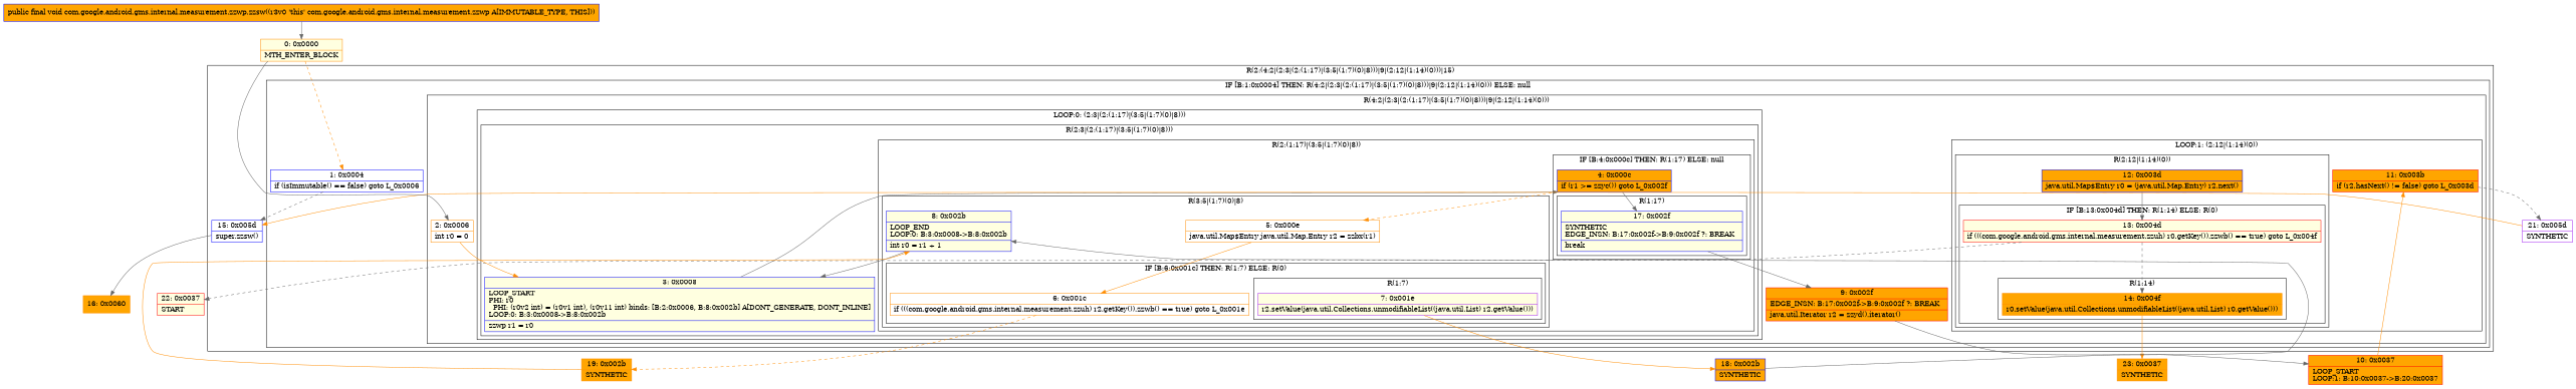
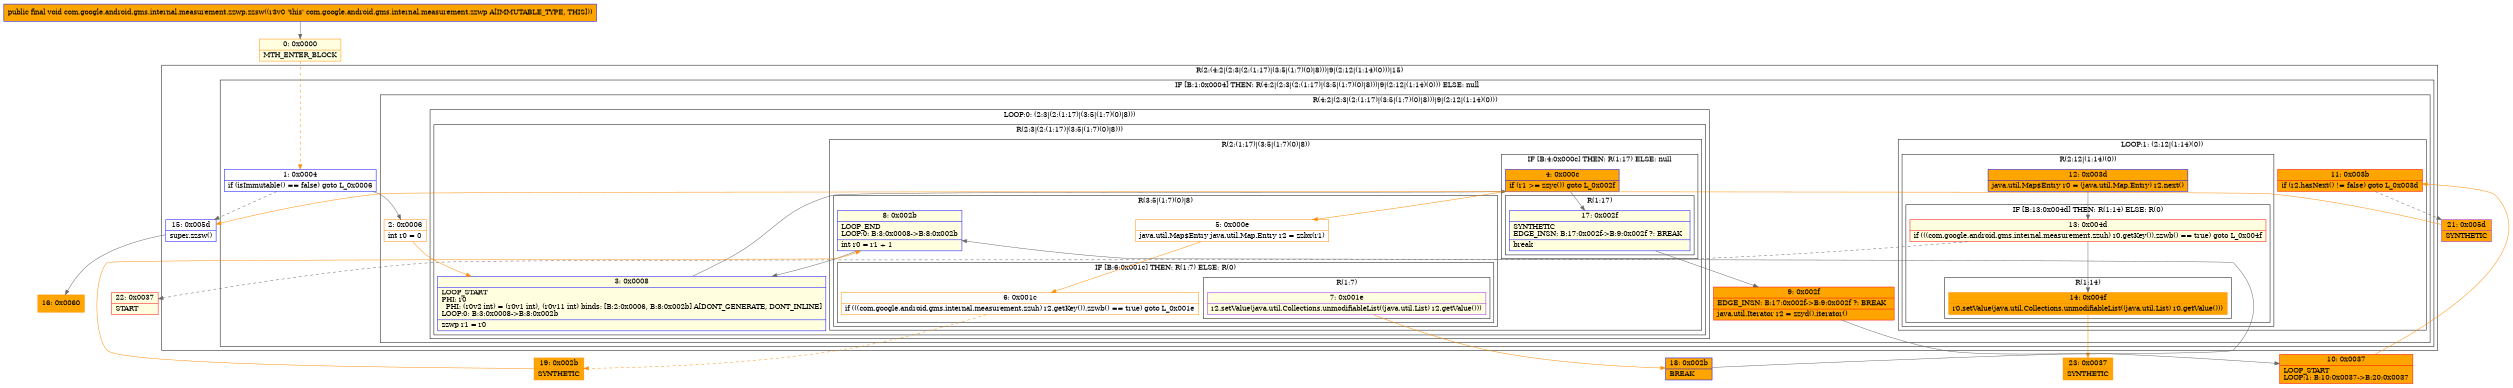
  digraph {
    node [color=blue fillcolor=orange shape=record style=filled]
    edge [color=gray40]
    n1 [fillcolor=lightyellow label="{17\:\ 0x002f|SYNTHETIC\lEDGE_INSN: B:17:0x002f\-\>B:9:0x002f ?: BREAK  \l|break\l}"]
    n2 [label="{4\:\ 0x000c|if (r1 \>= zzyc()) goto L_0x002f\l}"]
    n3 [color=purple fillcolor=lightyellow label="{7\:\ 0x001e|r2.setValue(java.util.Collections.unmodifiableList((java.util.List) r2.getValue()))\l}"]
    n4 [color=darkorange fillcolor=white label="{6\:\ 0x001c|if (((com.google.android.gms.internal.measurement.zzuh) r2.getKey()).zzwb() == true) goto L_0x001e\l}"]
    n5 [color=darkorange fillcolor=white label="{5\:\ 0x000e|java.util.Map$Entry java.util.Map.Entry r2 = zzbx(r1)\l}"]
    n6 [fillcolor=lightyellow label="{8\:\ 0x002b|LOOP_END\lLOOP:0: B:3:0x0008\-\>B:8:0x002b\l|int r0 = r1 + 1\l}"]
    n7 [fillcolor=lightyellow label="{3\:\ 0x0008|LOOP_START\lPHI: r0 \l  PHI: (r0v2 int) = (r0v1 int), (r0v11 int) binds: [B:2:0x0006, B:8:0x002b] A[DONT_GENERATE, DONT_INLINE]\lLOOP:0: B:3:0x0008\-\>B:8:0x002b\l|zzwp r1 = r0\l}"]
    n8 [color=darkorange label="{14\:\ 0x004f|r0.setValue(java.util.Collections.unmodifiableList((java.util.List) r0.getValue()))\l}"]
    n9 [color=red fillcolor=lightyellow label="{13\:\ 0x004d|if (((com.google.android.gms.internal.measurement.zzuh) r0.getKey()).zzwb() == true) goto L_0x004f\l}"]
    n10 [label="{12\:\ 0x003d|java.util.Map$Entry r0 = (java.util.Map.Entry) r2.next()\l}"]
    n11 [color=red label="{11\:\ 0x003b|if (r2.hasNext() != false) goto L_0x003d\l}"]
    n12 [color=darkorange fillcolor=white label="{2\:\ 0x0006|int r0 = 0\l}"]
    n13 [color=red label="{9\:\ 0x002f|EDGE_INSN: B:17:0x002f\-\>B:9:0x002f ?: BREAK  \l|java.util.Iterator r2 = zzyd().iterator()\l}"]
    n14 [fillcolor=white label="{1\:\ 0x0004|if (isImmutable() == false) goto L_0x0006\l}"]
    n15 [fillcolor=white label="{15\:\ 0x005d|super.zzsw()\l}"]
-   n16 [label="{18\:\ 0x002b|SYNTHETIC\l}"]
+   n16 [label="{18\:\ 0x002b|BREAK\l}"]
    n17 [color=darkorange label="{19\:\ 0x002b|SYNTHETIC\l}"]
    n18 [color=darkorange label="{23\:\ 0x0037|SYNTHETIC\l}"]
    n19 [color=red fillcolor=lightyellow label="{22\:\ 0x0037|START\l}"]
-   n20 [color=purple fillcolor=white label="{21\:\ 0x005d|SYNTHETIC\l}"]
+   n20 [color=purple label="{21\:\ 0x005d|SYNTHETIC\l}"]
    n21 [color=red label="{10\:\ 0x0037|LOOP_START\lLOOP:1: B:10:0x0037\-\>B:20:0x0037\l}"]
    n22 [color=darkorange label="{16\:\ 0x0060}"]
    n23 [color=darkorange fillcolor=lightyellow label="{0\:\ 0x0000|MTH_ENTER_BLOCK\l}"]
    n24 [label="{public final void com.google.android.gms.internal.measurement.zzwp.zzsw((r3v0 'this' com.google.android.gms.internal.measurement.zzwp A[IMMUTABLE_TYPE, THIS])) }"]
    subgraph cluster_1 {
      label="R(2:(4:2|(2:3|(2:(1:17)|(3:5|(1:7)(0)|8)))|9|(2:12|(1:14)(0)))|15)"
      n15
      subgraph cluster_2 {
        label="IF [B:1:0x0004] THEN: R(4:2|(2:3|(2:(1:17)|(3:5|(1:7)(0)|8)))|9|(2:12|(1:14)(0))) ELSE: null"
        n14
        subgraph cluster_3 {
          label="R(4:2|(2:3|(2:(1:17)|(3:5|(1:7)(0)|8)))|9|(2:12|(1:14)(0)))"
          n12
          n13
          subgraph cluster_4 {
            label="LOOP:0: (2:3|(2:(1:17)|(3:5|(1:7)(0)|8)))"
            subgraph cluster_5 {
              label="R(2:3|(2:(1:17)|(3:5|(1:7)(0)|8)))"
              n7
              subgraph cluster_6 {
                label="R(2:(1:17)|(3:5|(1:7)(0)|8))"
                subgraph cluster_7 {
                  label="IF [B:4:0x000c] THEN: R(1:17) ELSE: null"
                  n2
                  subgraph cluster_8 {
                    label="R(1:17)"
                    n1
                  }
                }
                subgraph cluster_9 {
                  label="R(3:5|(1:7)(0)|8)"
                  n5
                  n6
                  subgraph cluster_10 {
                    label="IF [B:6:0x001c] THEN: R(1:7) ELSE: R(0)"
                    n4
                    subgraph cluster_11 {
                      label="R(1:7)"
                      n3
                    }
                    subgraph cluster_12 {
                      label="R(0)"
                    }
                  }
                }
              }
            }
          }
          subgraph cluster_13 {
            label="LOOP:1: (2:12|(1:14)(0))"
            n11
            subgraph cluster_14 {
              label="R(2:12|(1:14)(0))"
              n10
              subgraph cluster_15 {
                label="IF [B:13:0x004d] THEN: R(1:14) ELSE: R(0)"
                n9
                subgraph cluster_16 {
                  label="R(1:14)"
                  n8
                }
                subgraph cluster_17 {
                  label="R(0)"
                }
              }
            }
          }
        }
      }
    }
    n1 -> n13
    n2 -> n1
-   n2 -> n5 [color=darkorange style=dashed]
+   n2 -> n5 [color=darkorange style=solid]
    n3 -> n16 [color=darkorange]
    n4 -> n17 [color=darkorange style=dashed]
    n5 -> n4 [color=darkorange]
    n6 -> n7
    n7 -> n2
    n8 -> n18 [color=darkorange]
-   n9 -> n8 [style=dashed]
+   n9 -> n8
    n9 -> n19 [style=dashed]
    n10 -> n9
    n11 -> n20 [style=dashed]
    n12 -> n7 [color=darkorange]
    n13 -> n21
-   n23 -> n12
+   n14 -> n12
    n14 -> n15 [style=dashed]
    n15 -> n22
    n16 -> n6
    n17 -> n6 [color=darkorange]
    n20 -> n15 [color=darkorange]
    n21 -> n11 [color=darkorange]
    n23 -> n14 [color=darkorange style=dashed]
    n24 -> n23
  }
